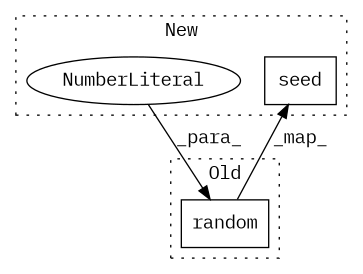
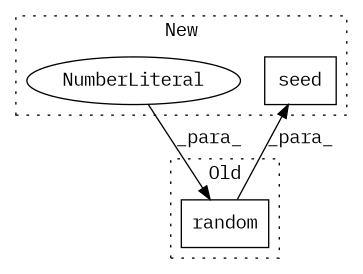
  digraph {
    fontname="IBM Plex Mono"
    node [a=32 fontname="IBM Plex Mono" shape=box]
    edge [fontname="IBM Plex Mono"]
    n1 [l="5,1" label=seed s="10651,10657"]
    n2 [a=34 l=1 label=NumberLiteral s=10656 shape=ellipse]
    n3 [l="12,2" label=random s="10589,10618"]
    subgraph cluster_1 {
      label=New
      style=dotted
      n1
      n2
    }
    subgraph cluster_2 {
      label=Old
      style=dotted
      n3
    }
    n2 -> n3 [label=_para_]
-   n3 -> n1 [label=_map_]
+   n3 -> n1 [label=_para_]
  }
